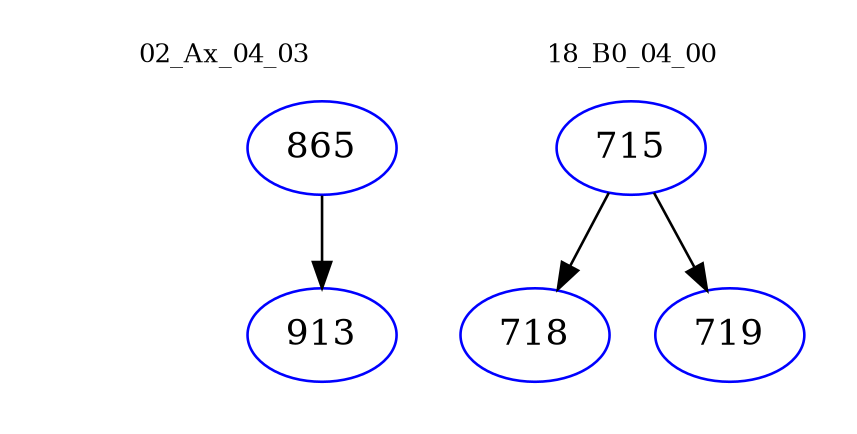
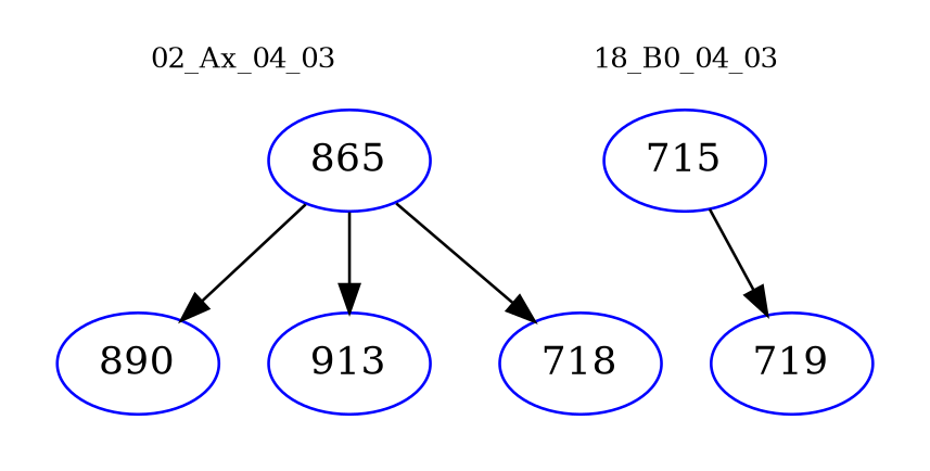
  digraph {
    node [color=blue]
    edge [color=black]
    n1 [label=865]
+   n2 [label=890]
    n3 [label=913]
    n4 [label=715]
    n5 [label=719]
    n6 [label=718]
    subgraph cluster_1 {
      color=white
      fontsize=10
      label="02_Ax_04_03"
      n1
+     n2
      n3
    }
    subgraph cluster_2 {
      color=white
      fontsize=10
-     label="18_B0_04_00"
+     label="18_B0_04_03"
      n4
      n5
      n6
    }
+   n1 -> n2
    n1 -> n3
    n4 -> n5
-   n4 -> n6
+   n1 -> n6
  }
